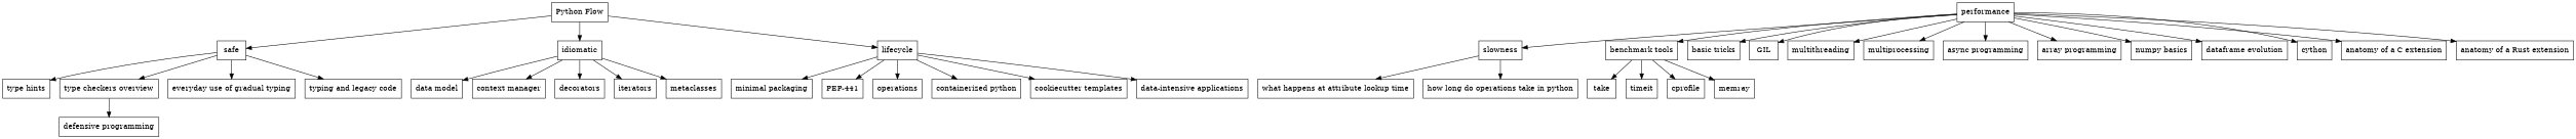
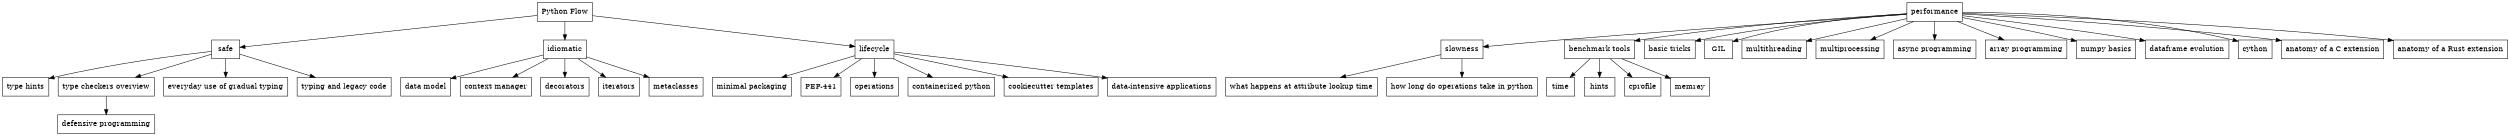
  digraph {
    node [shape=box]
    n1 [label="Python Flow"]
    safe
    idiomatic
    lifecycle
    performance
    slowness
    "benchmark tools"
    "basic tricks"
    GIL
    multithreading
    multiprocessing
    "async programming"
    "array programming"
    "numpy basics"
    "dataframe evolution"
    cython
    "anatomy of a C extension"
    "anatomy of a Rust extension"
    "type hints"
    "type checkers overview"
    "everyday use of gradual typing"
    "typing and legacy code"
    "data model"
    "context manager"
    decorators
    iterators
    metaclasses
    "minimal packaging"
    "PEP-441"
    n30 [label=operations]
    "containerized python"
    "cookiecutter templates"
    "data-intensive applications"
    "what happens at attribute lookup time"
    "how long do operations take in python"
-   time [label=take]
-   timeit
+   time
+   timeit [label=hints]
    cprofile
    memray
    "defensive programming"
    n1 -> safe
    n1 -> idiomatic
    n1 -> lifecycle
    safe -> "type hints"
    safe -> "type checkers overview"
    safe -> "everyday use of gradual typing"
    safe -> "typing and legacy code"
    idiomatic -> "data model"
    idiomatic -> "context manager"
    idiomatic -> decorators
    idiomatic -> iterators
    idiomatic -> metaclasses
    lifecycle -> "minimal packaging"
    lifecycle -> "PEP-441"
    lifecycle -> n30
    lifecycle -> "containerized python"
    lifecycle -> "cookiecutter templates"
    lifecycle -> "data-intensive applications"
    performance -> slowness
    performance -> "benchmark tools"
    performance -> "basic tricks"
    performance -> GIL
    performance -> multithreading
    performance -> multiprocessing
    performance -> "async programming"
    performance -> "array programming"
    performance -> "numpy basics"
    performance -> "dataframe evolution"
    performance -> cython
    performance -> "anatomy of a C extension"
    performance -> "anatomy of a Rust extension"
    slowness -> "what happens at attribute lookup time"
    slowness -> "how long do operations take in python"
    "benchmark tools" -> time
    "benchmark tools" -> timeit
    "benchmark tools" -> cprofile
    "benchmark tools" -> memray
    "type checkers overview" -> "defensive programming"
  }
